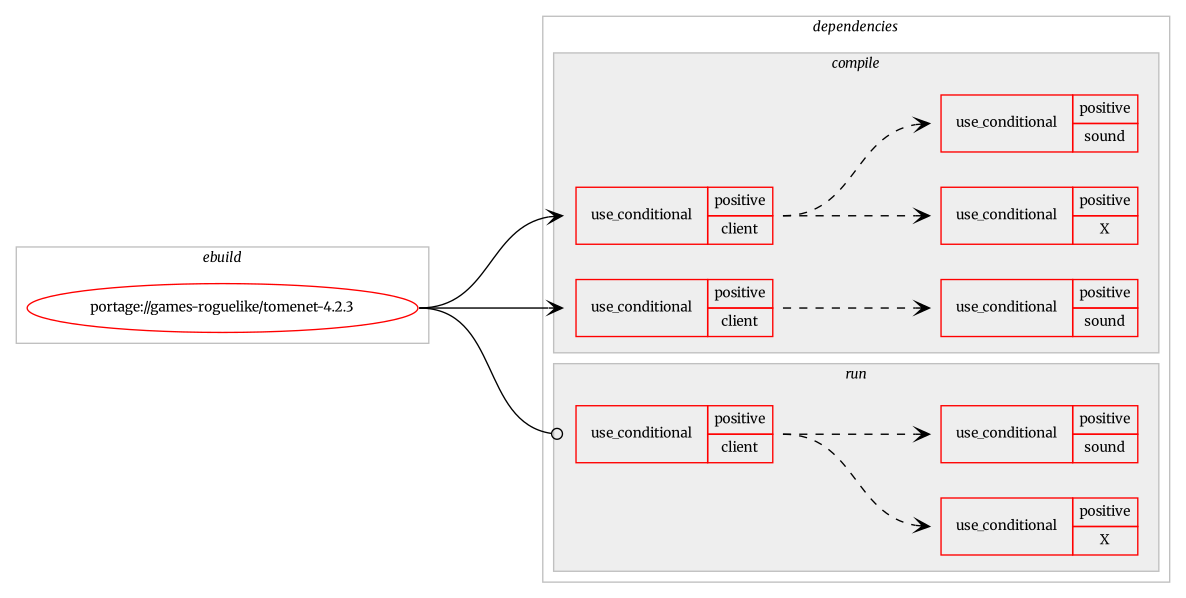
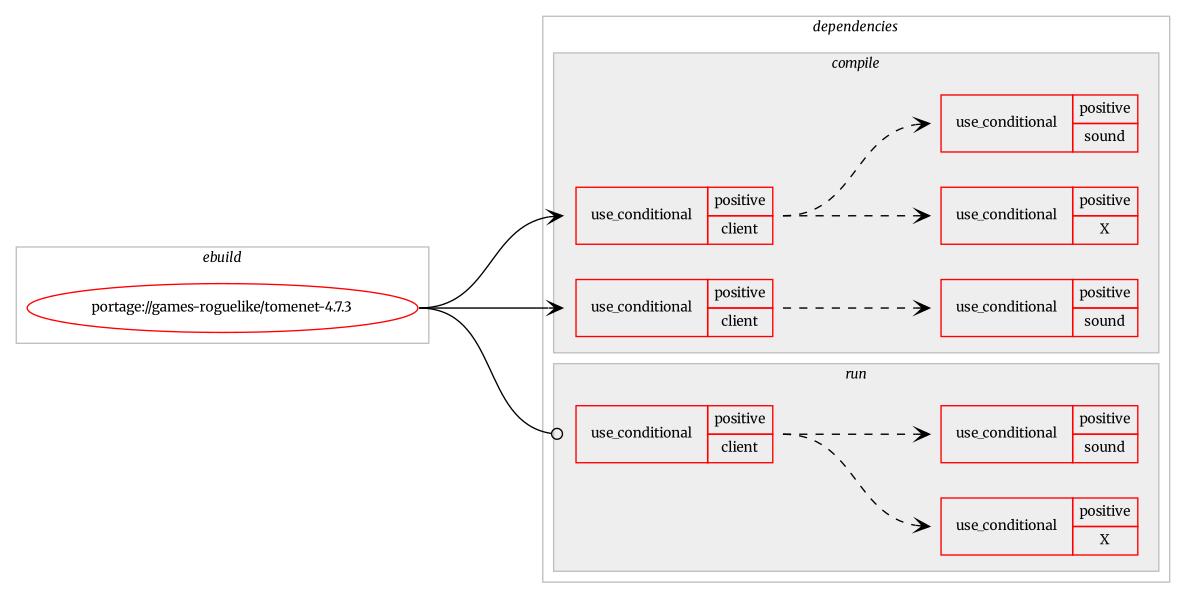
  digraph {
    compound=true
    concentrate=true
    fontname=Merriweather
    fontsize=10
    newrank=true
    rankdir=LR
    ranksep=1.5
    node [color=red fontname=Merriweather fontsize=10 shape=none]
    edge [arrowhead=vee headport=w style=dashed tailport=e weight=20 fontname=Merriweather]
-   n1 [label="portage://games-roguelike/tomenet-4.2.3" width=4 shape=""]
+   n1 [label="portage://games-roguelike/tomenet-4.7.3" width=4 shape=""]
    n2 [label=<<TABLE BORDER="0" CELLBORDER="1" CELLSPACING="0" CELLPADDING="4"><TR><TD ROWSPAN="3" CELLPADDING="10">use_conditional</TD></TR><TR><TD>positive</TD></TR><TR><TD>X</TD></TR></TABLE>>]
    n3 [label=<<TABLE BORDER="0" CELLBORDER="1" CELLSPACING="0" CELLPADDING="4"><TR><TD ROWSPAN="3" CELLPADDING="10">use_conditional</TD></TR><TR><TD>positive</TD></TR><TR><TD>sound</TD></TR></TABLE>>]
    n4 [label=<<TABLE BORDER="0" CELLBORDER="1" CELLSPACING="0" CELLPADDING="4"><TR><TD ROWSPAN="3" CELLPADDING="10">use_conditional</TD></TR><TR><TD>positive</TD></TR><TR><TD>client</TD></TR></TABLE>>]
    n5 [label=<<TABLE BORDER="0" CELLBORDER="1" CELLSPACING="0" CELLPADDING="4"><TR><TD ROWSPAN="3" CELLPADDING="10">use_conditional</TD></TR><TR><TD>positive</TD></TR><TR><TD>sound</TD></TR></TABLE>>]
    n6 [label=<<TABLE BORDER="0" CELLBORDER="1" CELLSPACING="0" CELLPADDING="4"><TR><TD ROWSPAN="3" CELLPADDING="10">use_conditional</TD></TR><TR><TD>positive</TD></TR><TR><TD>client</TD></TR></TABLE>>]
    n7 [label=<<TABLE BORDER="0" CELLBORDER="1" CELLSPACING="0" CELLPADDING="4"><TR><TD ROWSPAN="3" CELLPADDING="10">use_conditional</TD></TR><TR><TD>positive</TD></TR><TR><TD>X</TD></TR></TABLE>>]
    n8 [label=<<TABLE BORDER="0" CELLBORDER="1" CELLSPACING="0" CELLPADDING="4"><TR><TD ROWSPAN="3" CELLPADDING="10">use_conditional</TD></TR><TR><TD>positive</TD></TR><TR><TD>sound</TD></TR></TABLE>>]
    n9 [label=<<TABLE BORDER="0" CELLBORDER="1" CELLSPACING="0" CELLPADDING="4"><TR><TD ROWSPAN="3" CELLPADDING="10">use_conditional</TD></TR><TR><TD>positive</TD></TR><TR><TD>client</TD></TR></TABLE>>]
    subgraph cluster_1 {
      color=gray
      label=<<i>ebuild</i>>
      rank=same
      n1
    }
    subgraph cluster_2 {
      color=gray
      label=<<i>dependencies</i>>
      subgraph cluster_3 {
        color=gray
        fillcolor="#eeeeee"
        label=<<i>compile</i>>
        style=filled
        subgraph sub_4 {
          color=gray
          fillcolor="#eeeeee"
          label=<<i>compile</i>>
          style=filled
          n4
          subgraph sub_5 {
            color=gray
            fillcolor="#eeeeee"
            label=<<i>compile</i>>
            style=filled
            n2
          }
          subgraph sub_6 {
            color=gray
            fillcolor="#eeeeee"
            label=<<i>compile</i>>
            style=filled
            n3
          }
        }
        subgraph sub_7 {
          color=gray
          fillcolor="#eeeeee"
          label=<<i>compile</i>>
          style=filled
          n6
          subgraph sub_8 {
            color=gray
            fillcolor="#eeeeee"
            label=<<i>compile</i>>
            style=filled
            n5
          }
        }
      }
      subgraph cluster_9 {
        color=gray
        fillcolor="#eeeeee"
        label=<<i>compile and run</i>>
        style=filled
      }
      subgraph cluster_10 {
        color=gray
        fillcolor="#eeeeee"
        label=<<i>run</i>>
        style=filled
        subgraph sub_11 {
          color=gray
          fillcolor="#eeeeee"
          label=<<i>run</i>>
          style=filled
          n9
          subgraph sub_12 {
            color=gray
            fillcolor="#eeeeee"
            label=<<i>run</i>>
            style=filled
            n7
          }
          subgraph sub_13 {
            color=gray
            fillcolor="#eeeeee"
            label=<<i>run</i>>
            style=filled
            n8
          }
        }
      }
    }
    subgraph cluster_14 {
      color=gray
      label=<<i>candidates</i>>
      rank=same
    }
    n1 -> n4 [style=solid]
    n1 -> n6 [style=solid]
    n1 -> n9 [arrowhead=odot style=solid]
    n4 -> n2
    n4 -> n3
    n6 -> n5
    n9 -> n7
    n9 -> n8
  }
